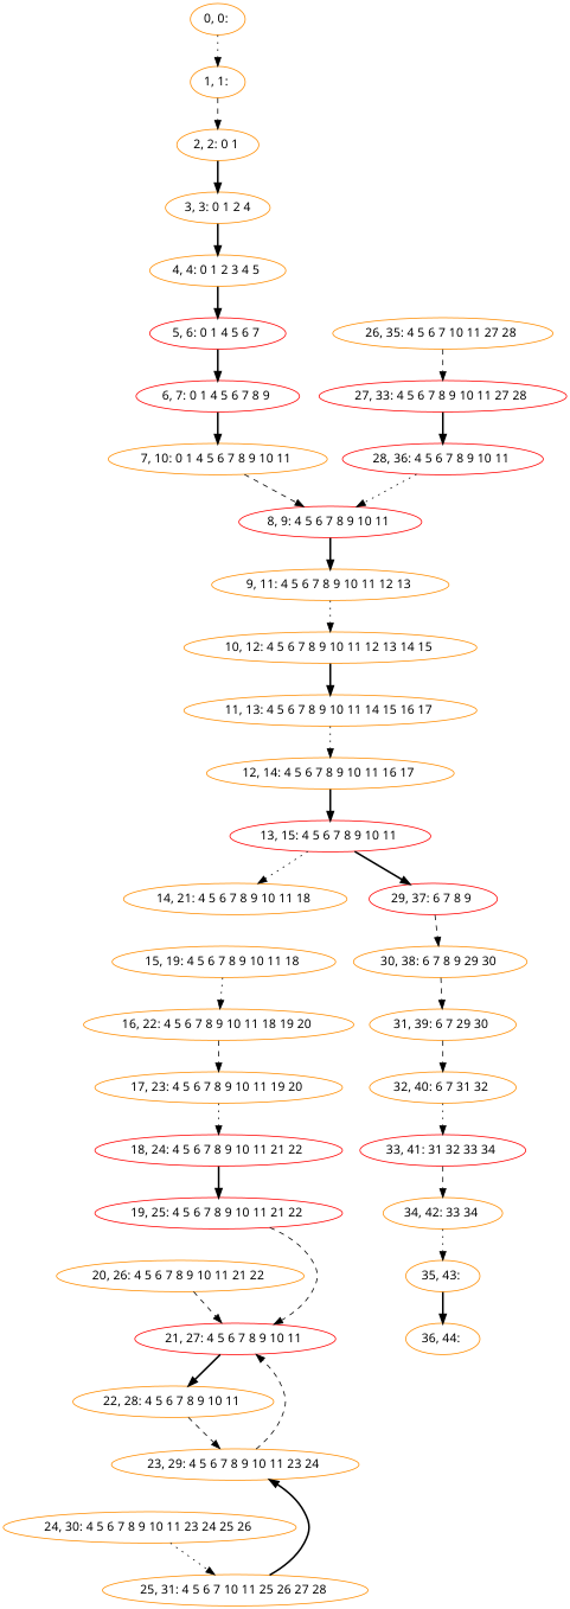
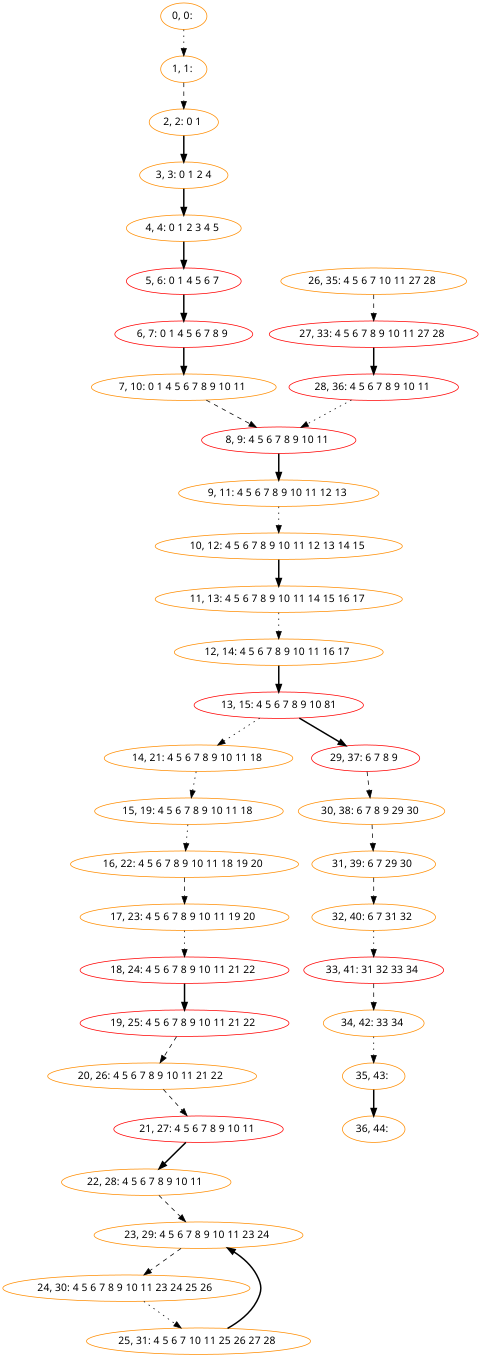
  digraph {
    fontname="Noto Sans"
    node [color=darkorange fontname="Noto Sans"]
    edge [fontname="Noto Sans" style=bold]
    n1 [label="0, 0: "]
    n2 [label="1, 1: "]
    n3 [label="2, 2: 0 1 "]
    n4 [label="3, 3: 0 1 2 4"]
    n5 [label="4, 4: 0 1 2 3 4 5 "]
    n6 [color=red label="5, 6: 0 1 4 5 6 7 "]
    n7 [color=red label="6, 7: 0 1 4 5 6 7 8 9 "]
    n8 [label="7, 10: 0 1 4 5 6 7 8 9 10 11 "]
    n9 [color=red label="8, 9: 4 5 6 7 8 9 10 11 "]
    n10 [label="9, 11: 4 5 6 7 8 9 10 11 12 13 "]
    n11 [label="10, 12: 4 5 6 7 8 9 10 11 12 13 14 15 "]
    n12 [label="11, 13: 4 5 6 7 8 9 10 11 14 15 16 17 "]
    n13 [label="12, 14: 4 5 6 7 8 9 10 11 16 17 "]
-   n14 [color=red label="13, 15: 4 5 6 7 8 9 10 11 "]
+   n14 [color=red label="13, 15: 4 5 6 7 8 9 10 81"]
    n15 [label="14, 21: 4 5 6 7 8 9 10 11 18 "]
    n16 [color=red label="29, 37: 6 7 8 9 "]
    n17 [label="15, 19: 4 5 6 7 8 9 10 11 18 "]
    n18 [label="30, 38: 6 7 8 9 29 30 "]
    n19 [label="16, 22: 4 5 6 7 8 9 10 11 18 19 20 "]
    n20 [label="17, 23: 4 5 6 7 8 9 10 11 19 20 "]
    n21 [color=red label="18, 24: 4 5 6 7 8 9 10 11 21 22 "]
    n22 [color=red label="19, 25: 4 5 6 7 8 9 10 11 21 22 "]
    n23 [label="20, 26: 4 5 6 7 8 9 10 11 21 22 "]
    n24 [color=red label="21, 27: 4 5 6 7 8 9 10 11 "]
    n25 [label="22, 28: 4 5 6 7 8 9 10 11 "]
    n26 [label="23, 29: 4 5 6 7 8 9 10 11 23 24 "]
    n27 [label="24, 30: 4 5 6 7 8 9 10 11 23 24 25 26 "]
    n28 [label="25, 31: 4 5 6 7 10 11 25 26 27 28 "]
    n29 [label="26, 35: 4 5 6 7 10 11 27 28 "]
    n30 [color=red label="27, 33: 4 5 6 7 8 9 10 11 27 28 "]
    n31 [color=red label="28, 36: 4 5 6 7 8 9 10 11 "]
    n32 [label="31, 39: 6 7 29 30 "]
    n33 [label="32, 40: 6 7 31 32 "]
    n34 [color=red label="33, 41: 31 32 33 34 "]
    n35 [label="34, 42: 33 34 "]
    n36 [label="35, 43: "]
    n37 [label="36, 44: "]
    n1 -> n2 [style=dotted]
    n2 -> n3 [style=dashed]
    n3 -> n4
    n4 -> n5
    n5 -> n6
    n6 -> n7
    n7 -> n8
    n8 -> n9 [style=dashed]
    n9 -> n10
    n10 -> n11 [style=dotted]
    n11 -> n12
    n12 -> n13 [style=dotted]
    n13 -> n14
    n14 -> n15 [style=dotted]
    n14 -> n16
+   n15 -> n17 [style=dotted]
    n16 -> n18 [style=dashed]
    n17 -> n19 [style=dotted]
    n18 -> n32 [style=dashed]
    n19 -> n20 [style=dashed]
    n20 -> n21 [style=dotted]
    n21 -> n22
-   n22 -> n24 [style=dashed]
+   n22 -> n23 [style=dashed]
    n23 -> n24 [style=dashed]
    n24 -> n25
    n25 -> n26 [style=dashed]
-   n26 -> n24 [style=dashed]
+   n26 -> n27 [style=dashed]
    n27 -> n28 [style=dotted]
    n28 -> n26
    n29 -> n30 [style=dashed]
    n30 -> n31
    n31 -> n9 [style=dotted]
    n32 -> n33 [style=dashed]
    n33 -> n34 [style=dotted]
    n34 -> n35 [style=dashed]
    n35 -> n36 [style=dotted]
    n36 -> n37
  }
